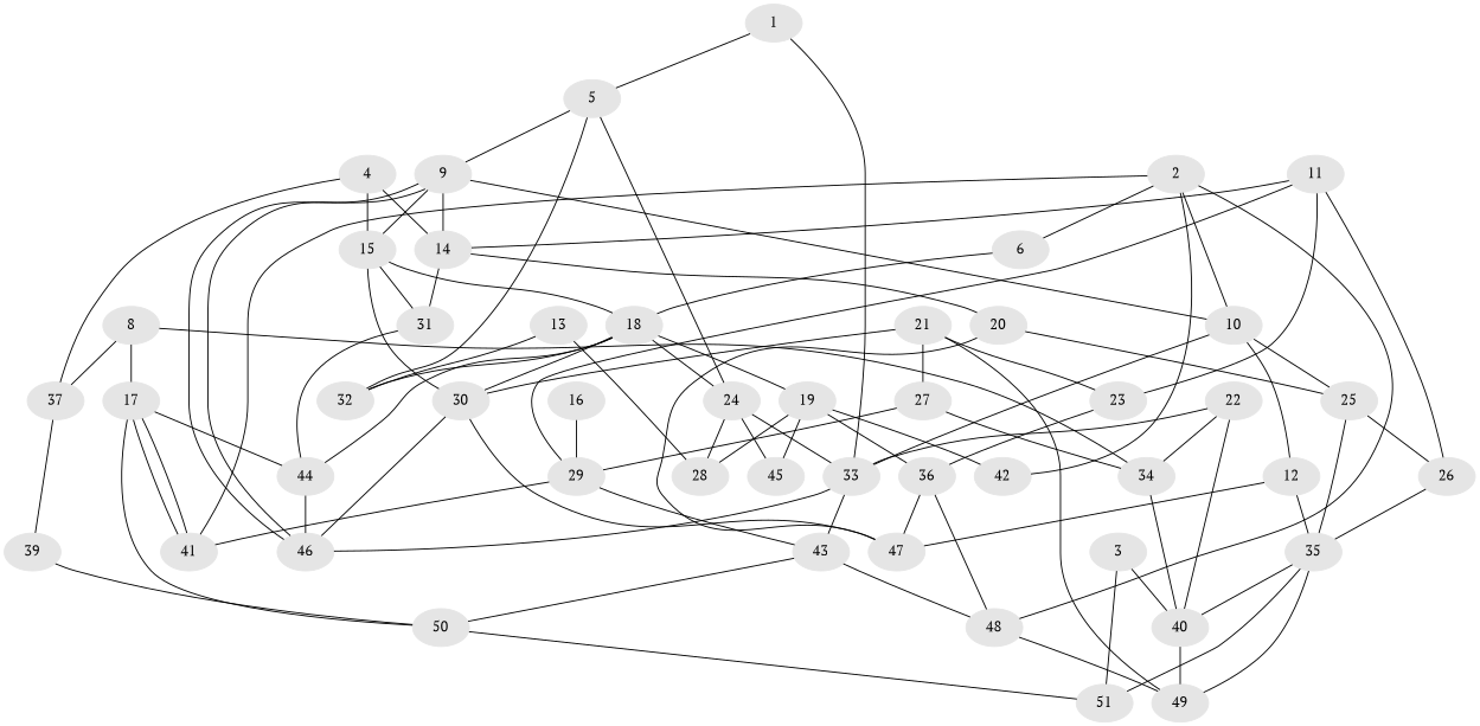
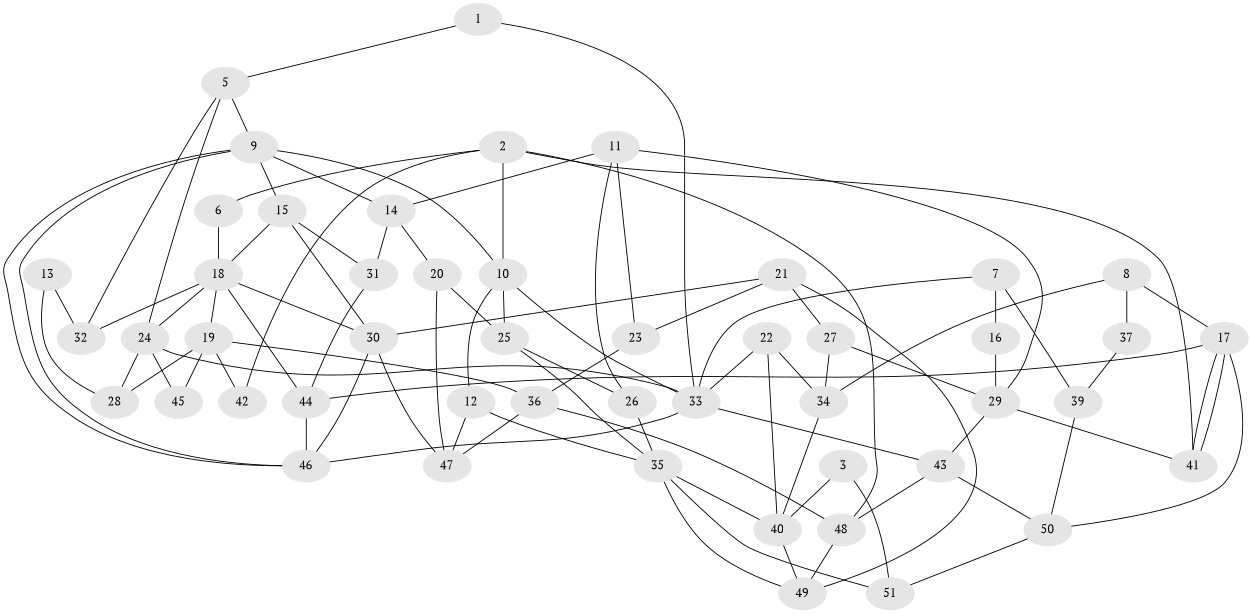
  graph {
    fontname="PT Serif"
    node [color=gray90 fontname="PT Serif" style=filled]
    edge [fontname="PT Serif"]
    1
    5
    33
    9
    24
    32
    46
    43
    2
    6
    10
    41
    42
    48
    18
    12
    25
    49
    3
    40
    51
-   4
    14
    15
    37
    20
    31
    30
    39
    8
    17
    34
    28
    45
    44
    19
+   7
    16
    29
    50
    35
    47
    26
    11
    23
    36
    13
    21
    27
    22
    1 -- 5
    1 -- 33
    5 -- 9
    5 -- 24
    5 -- 32
    33 -- 46
    33 -- 43
    9 -- 46
    9 -- 46
    9 -- 10
    9 -- 14
    9 -- 15
    24 -- 33
    24 -- 28
    24 -- 45
    43 -- 48
    43 -- 50
    2 -- 6
    2 -- 10
    2 -- 41
    2 -- 42
    2 -- 48
    6 -- 18
    10 -- 33
    10 -- 12
    10 -- 25
    48 -- 49
    18 -- 24
    18 -- 32
    18 -- 30
    18 -- 44
    18 -- 19
    12 -- 35
    12 -- 47
    25 -- 35
    25 -- 26
    3 -- 40
    3 -- 51
    40 -- 49
-   4 -- 14
-   4 -- 15
-   4 -- 37
    14 -- 20
    14 -- 31
    15 -- 18
    15 -- 31
    15 -- 30
    37 -- 39
    20 -- 25
    20 -- 47
    31 -- 44
    30 -- 46
    30 -- 47
    39 -- 50
    8 -- 37
    8 -- 17
    8 -- 34
    17 -- 41
    17 -- 41
    17 -- 44
    17 -- 50
    34 -- 40
    44 -- 46
    19 -- 42
    19 -- 28
    19 -- 45
    19 -- 36
+   7 -- 33
+   7 -- 39
+   7 -- 16
    16 -- 29
    29 -- 43
    29 -- 41
    50 -- 51
    35 -- 49
    35 -- 40
    35 -- 51
    26 -- 35
    11 -- 14
    11 -- 29
    11 -- 26
    11 -- 23
    23 -- 36
    36 -- 48
    36 -- 47
    13 -- 32
    13 -- 28
    21 -- 49
    21 -- 30
    21 -- 23
    21 -- 27
    27 -- 34
    27 -- 29
    22 -- 33
    22 -- 40
    22 -- 34
  }
